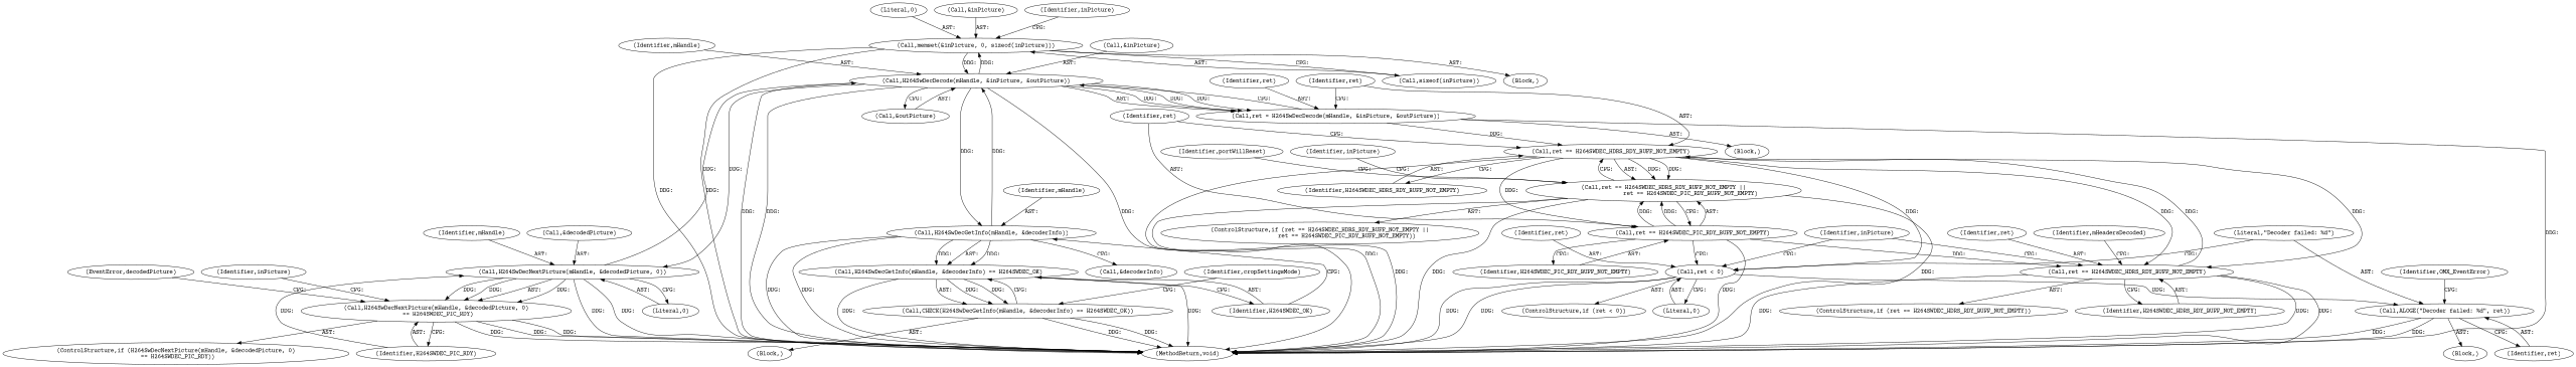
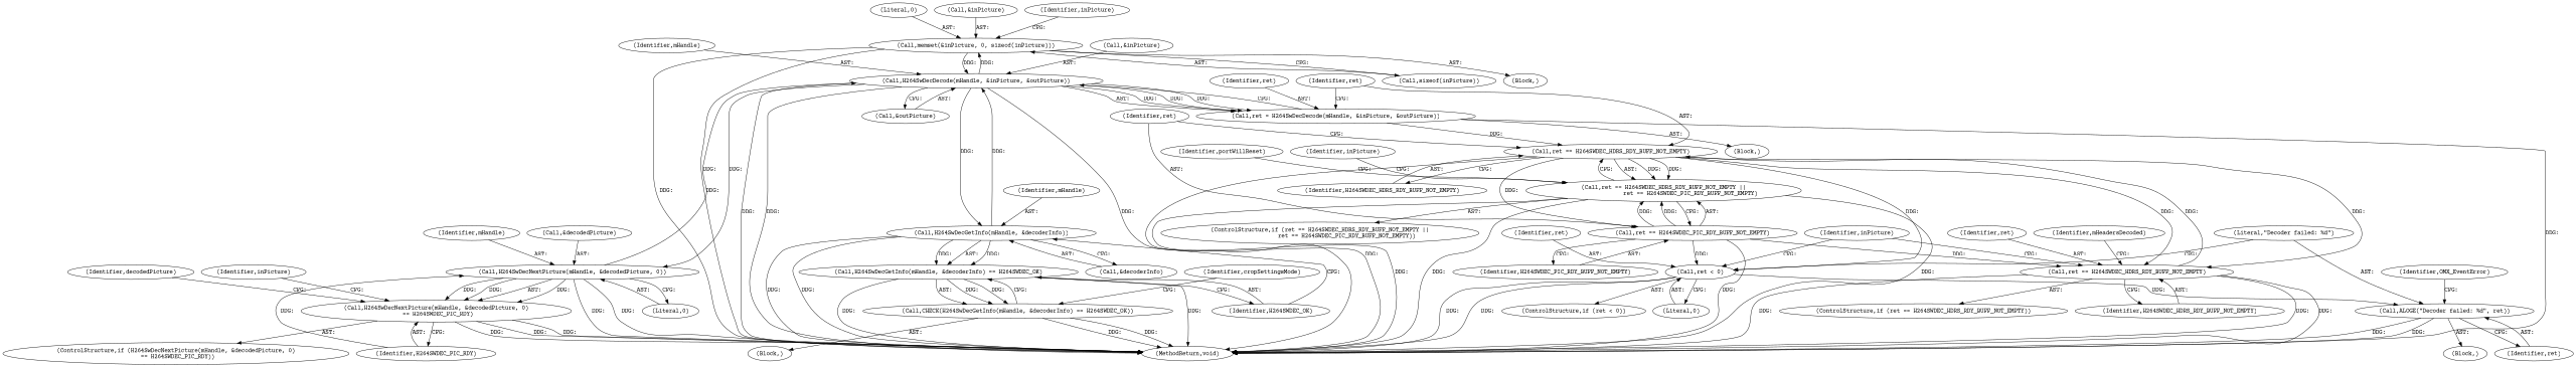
  digraph {
    fontname="Courier Prime"
    node [fontname="Courier Prime"]
    edge [fontname="Courier Prime"]
    n1 [label="(Call,memset(&inPicture, 0, sizeof(inPicture)))"]
    n2 [label="(Call,H264SwDecDecode(mHandle, &inPicture, &outPicture))"]
    n3 [label="(Call,sizeof(inPicture))"]
    n4 [label="(MethodReturn,void)"]
    n5 [label="(Block,)"]
    n6 [label="(Call,H264SwDecGetInfo(mHandle, &decoderInfo))"]
    n7 [label="(Call,H264SwDecNextPicture(mHandle, &decodedPicture, 0))"]
    n8 [label="(Call,ret = H264SwDecDecode(mHandle, &inPicture, &outPicture))"]
    n9 [label="(Call,&outPicture)"]
    n10 [label="(Call,H264SwDecGetInfo(mHandle, &decoderInfo) == H264SWDEC_OK)"]
    n11 [label="(Call,&decoderInfo)"]
    n12 [label="(Call,H264SwDecNextPicture(mHandle, &decodedPicture, 0)\n == H264SWDEC_PIC_RDY)"]
    n13 [label="(Literal,0)"]
    n14 [label="(Call,ret == H264SWDEC_HDRS_RDY_BUFF_NOT_EMPTY)"]
    n15 [label="(Block,)"]
    n16 [label="(Call,CHECK(H264SwDecGetInfo(mHandle, &decoderInfo) == H264SWDEC_OK))"]
    n17 [label="(Identifier,H264SWDEC_OK)"]
    n18 [label="(Identifier,H264SWDEC_PIC_RDY)"]
    n19 [label="(ControlStructure,if (H264SwDecNextPicture(mHandle, &decodedPicture, 0)\n == H264SWDEC_PIC_RDY))"]
    n20 [label="(Call,ret == H264SWDEC_HDRS_RDY_BUFF_NOT_EMPTY ||\n                ret == H264SWDEC_PIC_RDY_BUFF_NOT_EMPTY)"]
    n21 [label="(Call,ret == H264SWDEC_PIC_RDY_BUFF_NOT_EMPTY)"]
    n22 [label="(Call,ret == H264SWDEC_HDRS_RDY_BUFF_NOT_EMPTY)"]
    n23 [label="(Call,ret < 0)"]
    n24 [label="(Identifier,H264SWDEC_HDRS_RDY_BUFF_NOT_EMPTY)"]
    n25 [label="(ControlStructure,if (ret == H264SWDEC_HDRS_RDY_BUFF_NOT_EMPTY ||\n                ret == H264SWDEC_PIC_RDY_BUFF_NOT_EMPTY))"]
    n26 [label="(Identifier,H264SWDEC_PIC_RDY_BUFF_NOT_EMPTY)"]
    n27 [label="(ControlStructure,if (ret == H264SWDEC_HDRS_RDY_BUFF_NOT_EMPTY))"]
    n28 [label="(Identifier,H264SWDEC_HDRS_RDY_BUFF_NOT_EMPTY)"]
    n29 [label="(Call,ALOGE(\"Decoder failed: %d\", ret))"]
    n30 [label="(ControlStructure,if (ret < 0))"]
    n31 [label="(Literal,0)"]
    n32 [label="(Identifier,ret)"]
    n33 [label="(Block,)"]
    n34 [label="(Block,)"]
    n35 [label="(Literal,0)"]
    n36 [label="(Identifier,ret)"]
    n37 [label="(Identifier,cropSettingsMode)"]
    n38 [label="(Identifier,ret)"]
    n39 [label="(Identifier,inPicture)"]
    n40 [label="(Call,&decodedPicture)"]
    n41 [label="(Literal,\"Decoder failed: %d\")"]
    n42 [label="(Identifier,ret)"]
    n43 [label="(Call,&inPicture)"]
    n44 [label="(Call,&inPicture)"]
    n45 [label="(Identifier,inPicture)"]
    n46 [label="(Identifier,ret)"]
    n47 [label="(Identifier,inPicture)"]
    n48 [label="(Identifier,mHeadersDecoded)"]
-   n49 [label="(EventError,decodedPicture)"]
+   n49 [label="(Identifier,decodedPicture)"]
    n50 [label="(Identifier,mHandle)"]
    n51 [label="(Identifier,inPicture)"]
    n52 [label="(Identifier,mHandle)"]
    n53 [label="(Identifier,portWillReset)"]
    n54 [label="(Identifier,OMX_EventError)"]
    n55 [label="(Identifier,ret)"]
    n56 [label="(Identifier,mHandle)"]
    n1 -> n2 [label="DDG: "]
    n1 -> n3 [label="CFG: "]
    n1 -> n4 [label="DDG: "]
    n1 -> n4 [label="DDG: "]
    n1 -> n5 [label="AST: "]
    n2 -> n1 [label="DDG: "]
    n2 -> n4 [label="DDG: "]
    n2 -> n4 [label="DDG: "]
    n2 -> n4 [label="DDG: "]
    n2 -> n6 [label="DDG: "]
    n2 -> n7 [label="DDG: "]
    n2 -> n8 [label="AST: "]
    n2 -> n8 [label="DDG: "]
    n2 -> n8 [label="DDG: "]
    n2 -> n8 [label="DDG: "]
    n2 -> n9 [label="CFG: "]
    n3 -> n1 [label="AST: "]
    n6 -> n2 [label="DDG: "]
    n6 -> n4 [label="DDG: "]
    n6 -> n4 [label="DDG: "]
    n6 -> n10 [label="AST: "]
    n6 -> n10 [label="DDG: "]
    n6 -> n10 [label="DDG: "]
    n6 -> n11 [label="CFG: "]
    n7 -> n2 [label="DDG: "]
    n7 -> n4 [label="DDG: "]
    n7 -> n4 [label="DDG: "]
    n7 -> n12 [label="AST: "]
    n7 -> n12 [label="DDG: "]
    n7 -> n12 [label="DDG: "]
    n7 -> n12 [label="DDG: "]
    n7 -> n13 [label="CFG: "]
    n8 -> n2 [label="CFG: "]
    n8 -> n4 [label="DDG: "]
    n8 -> n14 [label="DDG: "]
    n8 -> n15 [label="AST: "]
    n9 -> n2 [label="AST: "]
    n10 -> n4 [label="DDG: "]
    n10 -> n4 [label="DDG: "]
    n10 -> n16 [label="AST: "]
    n10 -> n16 [label="DDG: "]
    n10 -> n16 [label="DDG: "]
    n10 -> n17 [label="CFG: "]
+   n11 -> n6 [label="AST: "]
    n12 -> n4 [label="DDG: "]
    n12 -> n4 [label="DDG: "]
    n12 -> n4 [label="DDG: "]
    n12 -> n18 [label="CFG: "]
    n12 -> n19 [label="AST: "]
    n13 -> n7 [label="AST: "]
    n14 -> n4 [label="DDG: "]
    n14 -> n20 [label="AST: "]
    n14 -> n20 [label="DDG: "]
    n14 -> n20 [label="DDG: "]
    n14 -> n21 [label="DDG: "]
    n14 -> n22 [label="DDG: "]
    n14 -> n22 [label="DDG: "]
    n14 -> n23 [label="DDG: "]
    n14 -> n24 [label="CFG: "]
    n16 -> n4 [label="DDG: "]
    n16 -> n4 [label="DDG: "]
    n16 -> n10 [label="CFG: "]
    n16 -> n34 [label="AST: "]
    n17 -> n6 [label="CFG: "]
    n17 -> n10 [label="AST: "]
    n18 -> n7 [label="DDG: "]
    n18 -> n12 [label="AST: "]
    n20 -> n4 [label="DDG: "]
    n20 -> n4 [label="DDG: "]
    n20 -> n4 [label="DDG: "]
    n20 -> n14 [label="CFG: "]
    n20 -> n21 [label="CFG: "]
    n20 -> n25 [label="AST: "]
    n21 -> n4 [label="DDG: "]
    n21 -> n20 [label="AST: "]
    n21 -> n20 [label="DDG: "]
    n21 -> n20 [label="DDG: "]
    n21 -> n22 [label="DDG: "]
-   n21 -> n23 [label="CFG: "]
+   n21 -> n23 [label="DDG: "]
    n21 -> n26 [label="CFG: "]
    n22 -> n4 [label="DDG: "]
    n22 -> n4 [label="DDG: "]
    n22 -> n4 [label="DDG: "]
    n22 -> n14 [label="DDG: "]
    n22 -> n27 [label="AST: "]
    n22 -> n28 [label="CFG: "]
    n23 -> n4 [label="DDG: "]
    n23 -> n4 [label="DDG: "]
    n23 -> n29 [label="DDG: "]
    n23 -> n30 [label="AST: "]
    n23 -> n31 [label="CFG: "]
    n24 -> n14 [label="AST: "]
    n26 -> n21 [label="AST: "]
    n28 -> n22 [label="AST: "]
    n29 -> n4 [label="DDG: "]
    n29 -> n4 [label="DDG: "]
    n29 -> n32 [label="CFG: "]
    n29 -> n33 [label="AST: "]
    n31 -> n23 [label="AST: "]
    n32 -> n29 [label="AST: "]
    n35 -> n1 [label="AST: "]
    n36 -> n8 [label="CFG: "]
    n36 -> n14 [label="AST: "]
    n37 -> n16 [label="CFG: "]
    n38 -> n22 [label="AST: "]
    n39 -> n12 [label="CFG: "]
    n40 -> n7 [label="AST: "]
    n41 -> n23 [label="CFG: "]
    n41 -> n29 [label="AST: "]
    n42 -> n14 [label="CFG: "]
    n42 -> n21 [label="AST: "]
    n43 -> n2 [label="AST: "]
    n44 -> n1 [label="AST: "]
    n45 -> n22 [label="CFG: "]
    n45 -> n23 [label="CFG: "]
    n46 -> n23 [label="AST: "]
    n47 -> n1 [label="CFG: "]
    n48 -> n22 [label="CFG: "]
    n49 -> n12 [label="CFG: "]
    n50 -> n7 [label="AST: "]
    n51 -> n20 [label="CFG: "]
    n52 -> n2 [label="AST: "]
    n53 -> n20 [label="CFG: "]
    n54 -> n29 [label="CFG: "]
    n55 -> n8 [label="AST: "]
    n56 -> n6 [label="AST: "]
  }
